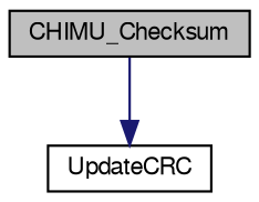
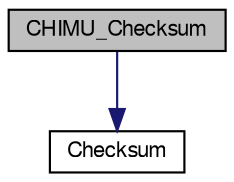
  digraph {
    rankdir=TB
    node [color=black fontname=FreeSans fontsize=10 shape=record style=filled]
    n1 [fillcolor=grey75 fontcolor=black height=0.2 label=CHIMU_Checksum width=0.4]
-   n2 [fillcolor=white height=0.2 label=UpdateCRC width=0.4]
+   n2 [fillcolor=white height=0.2 label=Checksum width=0.4]
    n1 -> n2 [color=midnightblue fontname=FreeSans fontsize=10 labelfontname=FreeSans labelfontsize=10 style=solid]
  }
